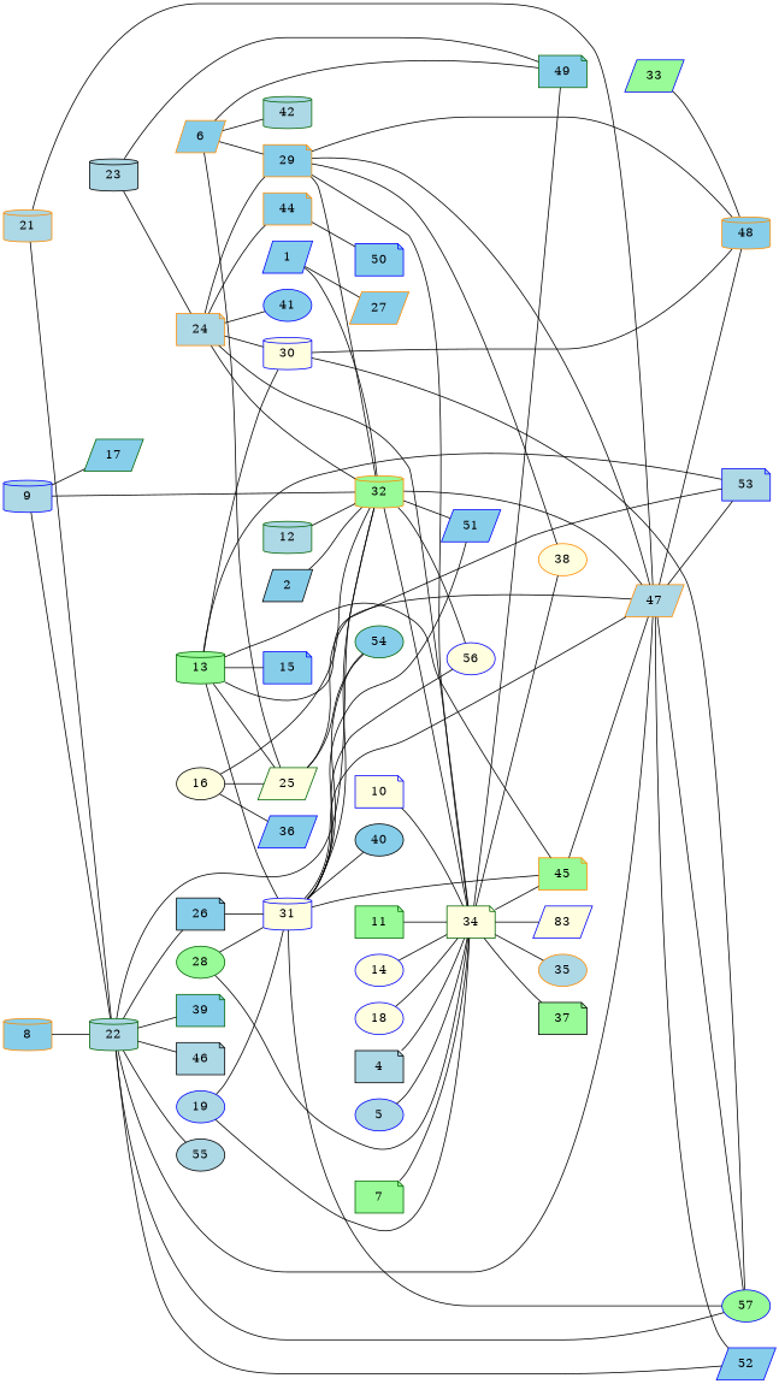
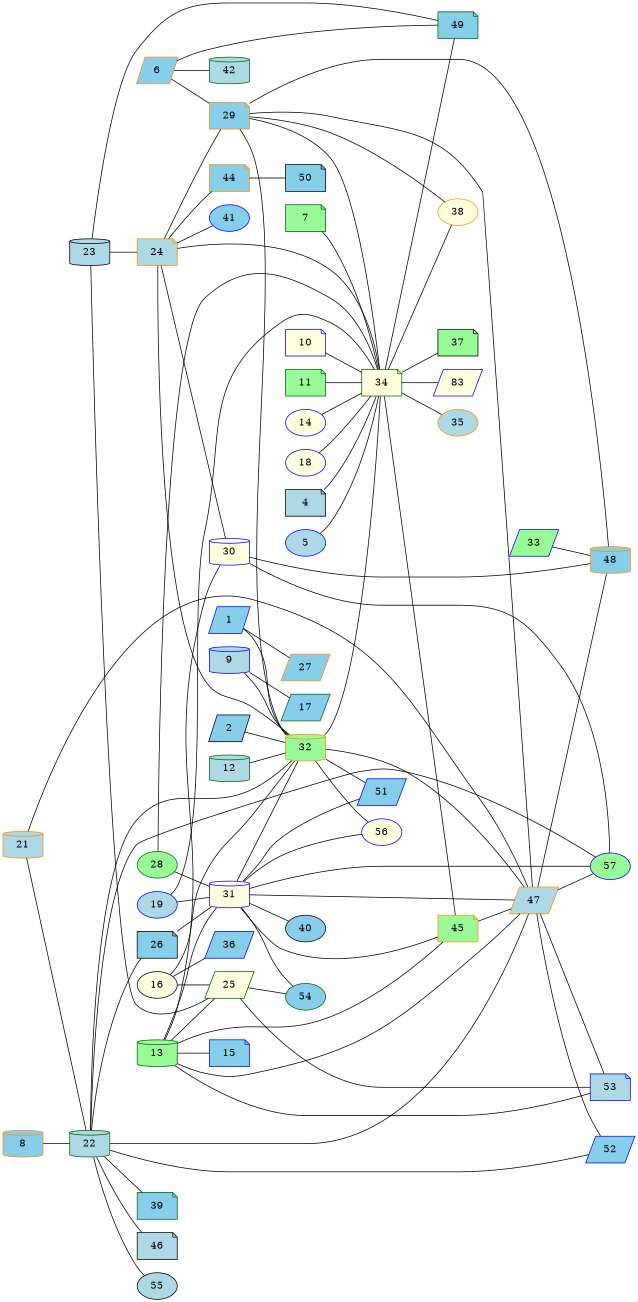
  graph {
    rankdir=LR
    node [color=blue fillcolor=skyblue shape=note style=filled]
    edge [weight=1.0]
    1 [shape=parallelogram]
    27 [color=darkorange shape=parallelogram]
    32 [color=darkorange fillcolor=palegreen shape=cylinder]
    34 [color=darkgreen fillcolor=lightyellow]
    47 [color=darkorange fillcolor=lightblue shape=parallelogram]
    51 [shape=parallelogram]
    56 [fillcolor=lightyellow shape=ellipse]
    2 [color=black shape=parallelogram]
    22 [color=darkgreen fillcolor=lightblue shape=cylinder]
    26 [color=black]
    39 [color=darkgreen]
    46 [color=black fillcolor=lightblue]
    52 [shape=parallelogram]
    55 [color=black fillcolor=lightblue shape=ellipse]
    57 [fillcolor=palegreen shape=ellipse]
    4 [color=black fillcolor=lightblue]
    49 [color=darkgreen]
    45 [color=darkorange fillcolor=palegreen]
    38 [color=darkorange fillcolor=lightyellow shape=ellipse]
    35 [color=darkorange fillcolor=lightblue shape=ellipse]
    37 [color=black fillcolor=palegreen]
    n22 [fillcolor=lightyellow label=83 shape=parallelogram]
    5 [fillcolor=lightblue shape=ellipse]
    6 [color=darkorange shape=parallelogram]
    25 [color=darkgreen fillcolor=lightyellow shape=parallelogram]
    29 [color=darkorange]
    42 [color=darkgreen fillcolor=lightblue shape=cylinder]
    53 [fillcolor=lightblue]
    54 [color=darkgreen shape=ellipse]
    48 [color=darkorange shape=cylinder]
    7 [color=darkgreen fillcolor=palegreen]
    8 [color=darkorange shape=cylinder]
    9 [fillcolor=lightblue shape=cylinder]
    17 [color=darkgreen shape=parallelogram]
    10 [fillcolor=lightyellow]
    11 [color=darkgreen fillcolor=palegreen]
    12 [color=darkgreen fillcolor=lightblue shape=cylinder]
    13 [color=darkgreen fillcolor=palegreen shape=cylinder]
    15
    30 [fillcolor=lightyellow shape=cylinder]
    31 [fillcolor=lightyellow shape=cylinder]
    40 [color=black shape=ellipse]
    14 [fillcolor=lightyellow shape=ellipse]
    16 [color=black fillcolor=lightyellow shape=ellipse]
    36 [shape=parallelogram]
    18 [fillcolor=lightyellow shape=ellipse]
    19 [fillcolor=lightblue shape=ellipse]
    21 [color=darkorange fillcolor=lightblue shape=cylinder]
    23 [color=black fillcolor=lightblue shape=cylinder]
    24 [color=darkorange fillcolor=lightblue]
    41 [shape=ellipse]
    44 [color=darkorange]
-   50
+   50 [color=black]
    28 [color=darkgreen fillcolor=palegreen shape=ellipse]
    33 [fillcolor=palegreen shape=parallelogram]
    1 -- 27
    1 -- 32
    32 -- 34
    32 -- 47
    32 -- 51
    32 -- 56
    34 -- 49
    34 -- 45 [weight=3.0]
    34 -- 38
    34 -- 35
    34 -- 37
    34 -- n22
    47 -- 52
    47 -- 57
    47 -- 53
    47 -- 48
    2 -- 32
    22 -- 32
    22 -- 47
    22 -- 26
    22 -- 39
    22 -- 46
    22 -- 52
    22 -- 55
    22 -- 57
    26 -- 31
    4 -- 34
    45 -- 47
    5 -- 34
    6 -- 49
-   6 -- 25
+   23 -- 25
    6 -- 29
    6 -- 42
    25 -- 53
    25 -- 54
    29 -- 32
    29 -- 34
    29 -- 47
    29 -- 38
    29 -- 48
    7 -- 34
    8 -- 22
    9 -- 32
-   9 -- 22
    9 -- 17
    10 -- 34
    11 -- 34
    12 -- 32
    13 -- 47
    13 -- 45
    13 -- 25
    13 -- 53
    13 -- 15
    13 -- 30
    13 -- 31
    30 -- 57
    30 -- 48
    31 -- 32
    31 -- 47
    31 -- 51
    31 -- 56
    31 -- 57 [weight=2.0]
    31 -- 45
    31 -- 54
    31 -- 40
    14 -- 34
    16 -- 32
    16 -- 25
    16 -- 36
    18 -- 34
    19 -- 34
    19 -- 31
    21 -- 47
    21 -- 22
    23 -- 49
    23 -- 24
    24 -- 32
    24 -- 34
    24 -- 29
    24 -- 30 [weight=2.0]
    24 -- 41
    24 -- 44
    44 -- 50
    28 -- 34
    28 -- 31
    33 -- 48
  }
